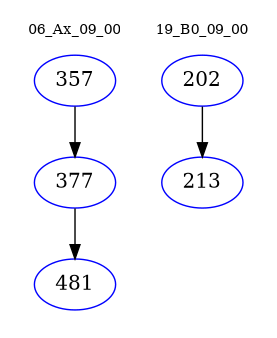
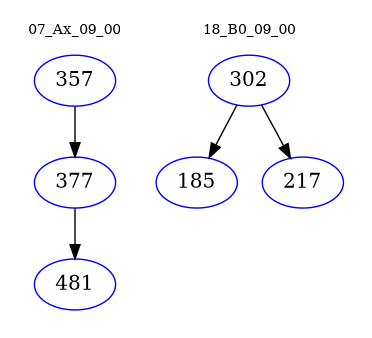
  digraph {
    node [color=blue]
    edge [color=black]
    n1 [label=377]
    n2 [label=357]
    n3 [label=481]
-   n4 [label=202]
-   n6 [label=213]
+   n4 [label=302]
+   n5 [label=185]
+   n6 [label=217]
    subgraph cluster_1 {
      color=white
      fontsize=10
-     label="06_Ax_09_00"
+     label="07_Ax_09_00"
      n1
      n2
      n3
    }
    subgraph cluster_2 {
      color=white
      fontsize=10
-     label="19_B0_09_00"
+     label="18_B0_09_00"
      n4
+     n5
      n6
    }
    n1 -> n3
    n2 -> n1
+   n4 -> n5
    n4 -> n6
  }
